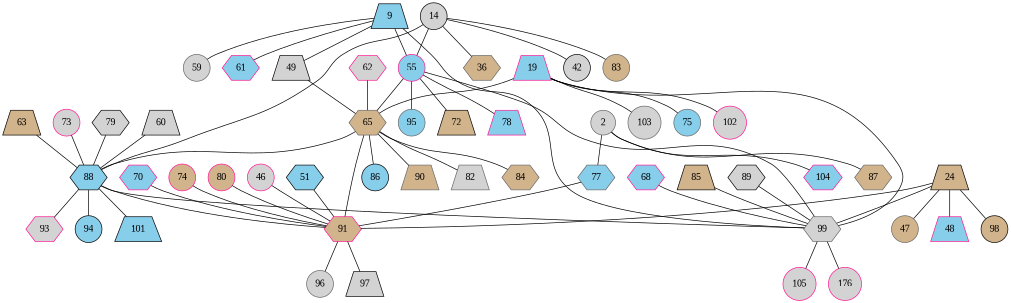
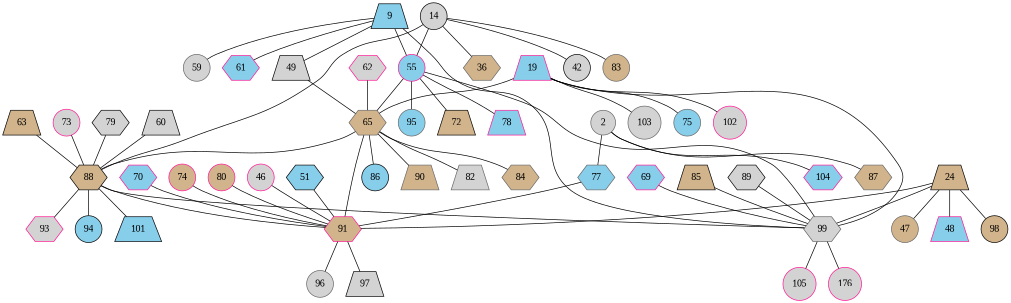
  graph {
    fontname="Liberation Serif"
    node [color=deeppink fillcolor=lightgrey fontname="Liberation Serif" shape=circle style=filled]
    edge [fontname="Liberation Serif"]
    2 [color=gray40 super="+1"]
    77 [color=gray40 fillcolor=skyblue shape=hexagon]
    87 [color=gray40 fillcolor=tan shape=hexagon super="+76"]
    104 [fillcolor=skyblue shape=hexagon]
    55 [fillcolor=skyblue super="+10+7"]
    99 [color=gray40 shape=hexagon super="+81+25+31+53+68+66"]
    65 [color=gray40 fillcolor=tan shape=hexagon super="+17+20+26"]
    72 [color=black fillcolor=tan shape=trapezium super="+58"]
    78 [fillcolor=skyblue shape=trapezium]
    95 [color=gray40 fillcolor=skyblue super="+56"]
    91 [fillcolor=tan shape=hexagon super="+27+5+37+30+32+35"]
    96 [color=gray40]
    97 [color=black shape=trapezium]
    9 [color=black fillcolor=skyblue shape=trapezium super="+8"]
    49 [color=black shape=trapezium]
    59 [color=gray40]
    61 [fillcolor=skyblue shape=hexagon]
    105 [super="+43"]
    n19 [label=176]
    14 [color=black super="+13"]
    36 [color=gray40 fillcolor=tan shape=hexagon]
    42 [color=black]
    83 [color=gray40 fillcolor=tan]
-   88 [color=black fillcolor=skyblue shape=hexagon super="+15+33+41+50"]
+   88 [color=black fillcolor=tan shape=hexagon super="+15+33+41+50"]
    93 [shape=hexagon]
    94 [color=black fillcolor=skyblue super="+29"]
    101 [color=black fillcolor=skyblue shape=trapezium]
    19 [fillcolor=skyblue shape=trapezium super="+18"]
    75 [color=gray40 fillcolor=skyblue]
    102 [super="+100"]
    103 [color=gray40 super="+54"]
    82 [color=gray40 shape=trapezium]
    84 [color=gray40 fillcolor=tan shape=hexagon]
    86 [color=black fillcolor=skyblue]
    90 [color=gray40 fillcolor=tan shape=trapezium]
    24 [color=black fillcolor=tan shape=trapezium super="+22"]
    47 [color=gray40 fillcolor=tan]
    48 [fillcolor=skyblue shape=trapezium]
    98 [color=black fillcolor=tan]
    46
    51 [color=black fillcolor=skyblue shape=hexagon]
    60 [color=black shape=trapezium]
    62 [shape=hexagon]
    63 [color=black fillcolor=tan shape=trapezium]
-   69 [fillcolor=skyblue shape=hexagon label=68]
+   69 [fillcolor=skyblue shape=hexagon]
    70 [fillcolor=skyblue shape=hexagon]
    73
    74 [fillcolor=tan]
    79 [color=black shape=hexagon]
    80 [fillcolor=tan super="+57"]
    85 [color=black fillcolor=tan shape=trapezium super="+52"]
    89 [color=black shape=hexagon super="+34"]
    2 -- 77
    2 -- 87
    2 -- 104
    77 -- 91 [weight=6]
    55 -- 99 [weight=2]
    55 -- 65
    55 -- 72
    55 -- 78
    55 -- 95
    99 -- 105
    99 -- n19
    65 -- 91 [weight=2]
    65 -- 88 [weight=2]
    65 -- 82
    65 -- 84
    65 -- 86
    65 -- 90
    91 -- 96
    91 -- 97
    9 -- 55 [weight=6]
    9 -- 99
    9 -- 49
    9 -- 59
    9 -- 61
    49 -- 65
    14 -- 55
    14 -- 36
    14 -- 42
    14 -- 83
    14 -- 88 [weight=6]
    88 -- 99
    88 -- 91 [weight=2]
    88 -- 93
    88 -- 94
    88 -- 101
    19 -- 99
    19 -- 65 [weight=6]
    19 -- 75
    19 -- 102
    19 -- 103
    24 -- 99 [weight=6]
    24 -- 91
    24 -- 47
    24 -- 48
    24 -- 98
    46 -- 91
    51 -- 91
    60 -- 88
    62 -- 65
    63 -- 88
    69 -- 99
    70 -- 91
    73 -- 88
    74 -- 91
    79 -- 88
    80 -- 91
    85 -- 99
    89 -- 99
  }
